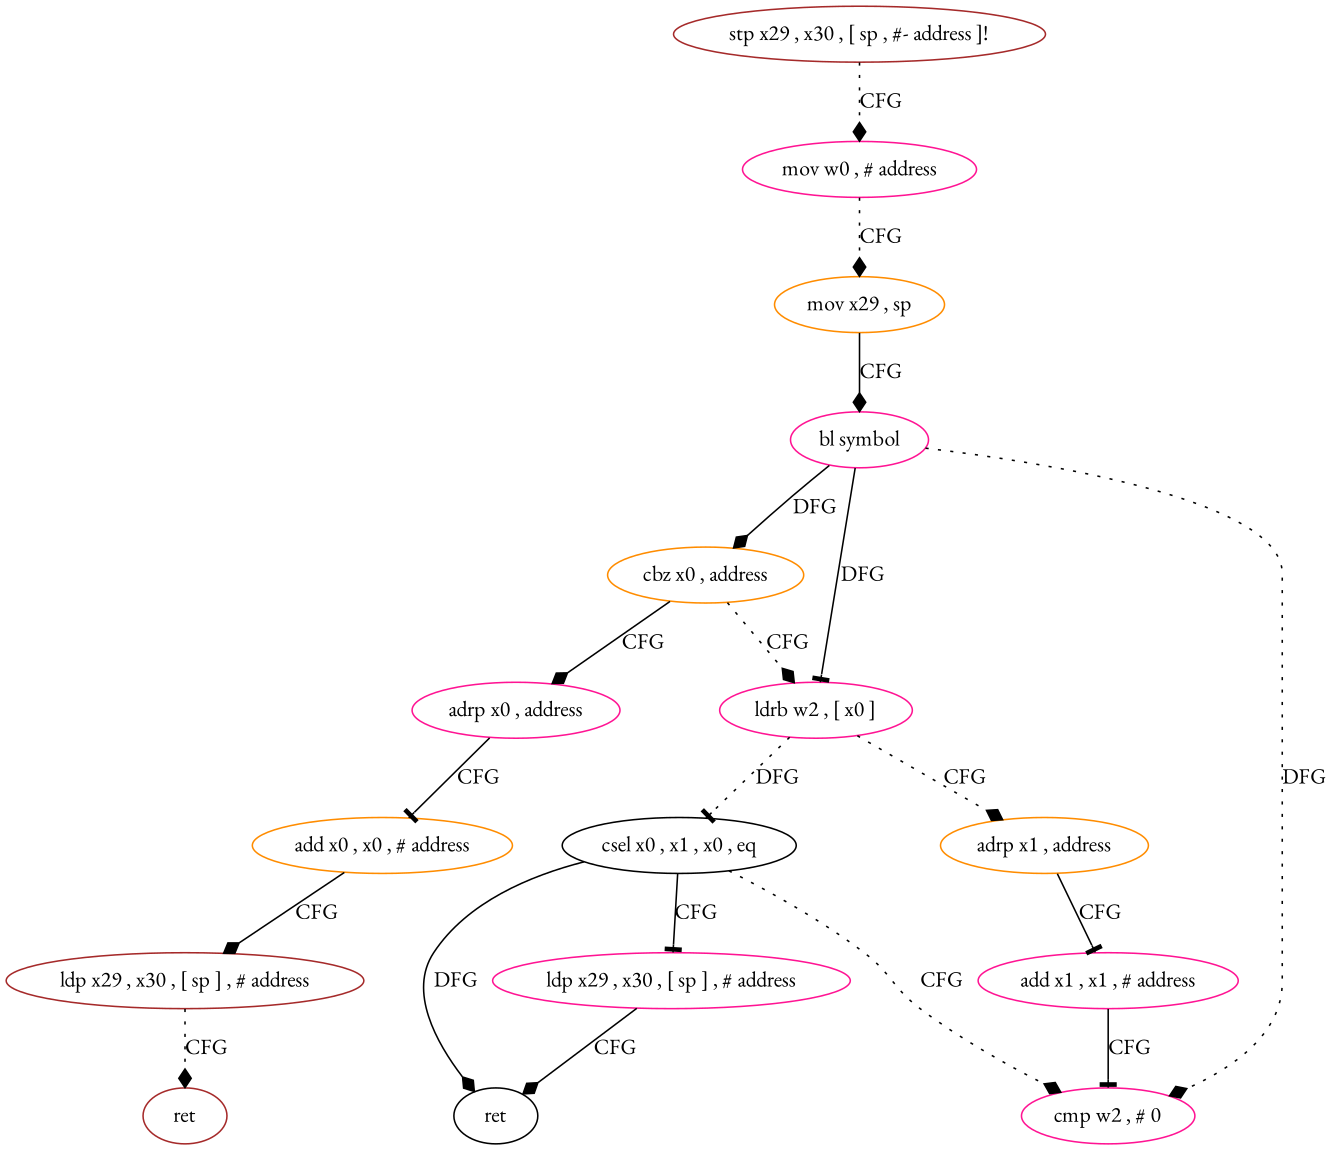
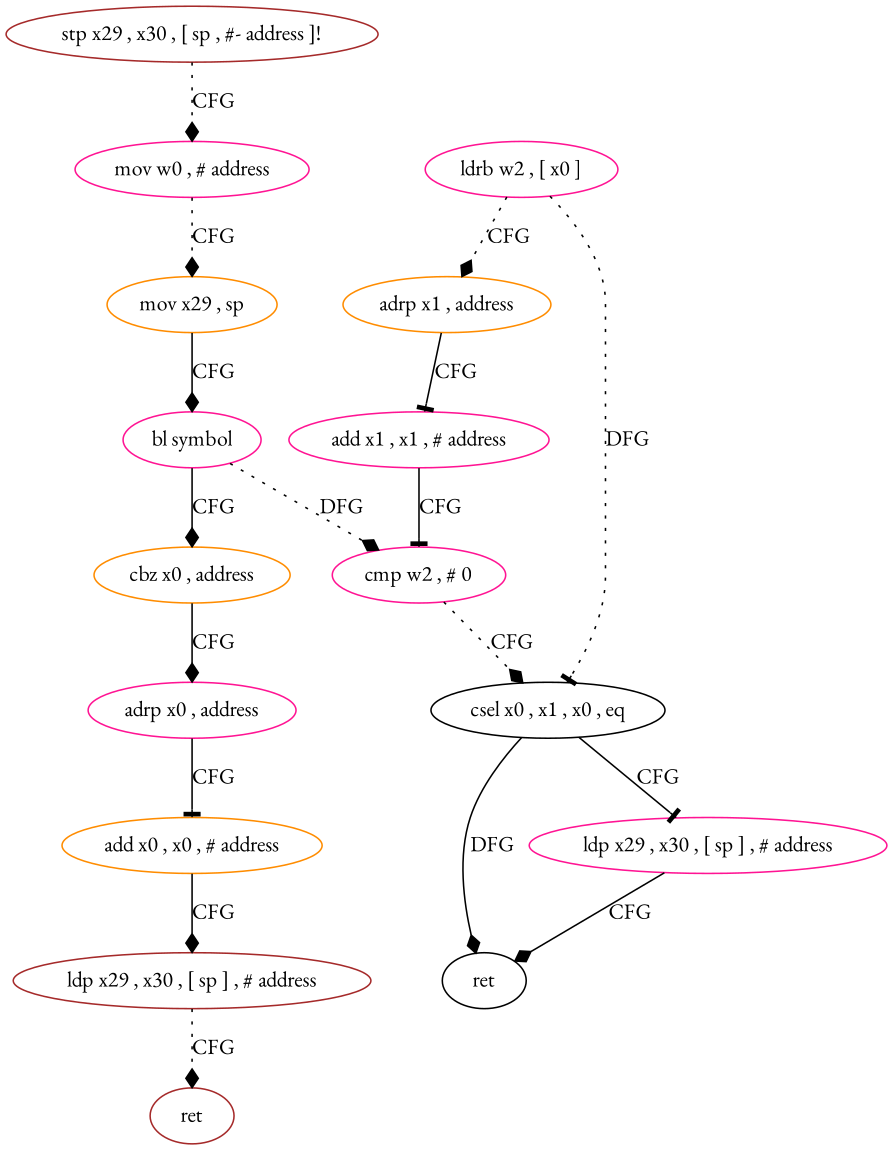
  digraph {
    fontname="EB Garamond"
    node [color=deeppink fontname="EB Garamond"]
    edge [arrowhead=diamond fontname="EB Garamond" style=solid]
    n1 [color=brown label="stp x29 , x30 , [ sp , #- address ]!"]
    n2 [label="mov w0 , # address"]
    n3 [color=darkorange label="mov x29 , sp"]
    n4 [label="bl symbol"]
    n5 [color=darkorange label="cbz x0 , address"]
    n6 [label="ldrb w2 , [ x0 ]"]
    n7 [label="cmp w2 , # 0"]
    n8 [label="adrp x0 , address"]
    n9 [color=black label="csel x0 , x1 , x0 , eq"]
    n10 [color=darkorange label="adrp x1 , address"]
    n11 [label="ldp x29 , x30 , [ sp ] , # address"]
    n12 [color=black label=ret]
    n13 [color=darkorange label="add x0 , x0 , # address"]
    n14 [color=brown label="ldp x29 , x30 , [ sp ] , # address"]
    n15 [label="add x1 , x1 , # address"]
    n16 [color=brown label=ret]
    n1 -> n2 [label=CFG style=dotted]
    n2 -> n3 [label=CFG style=dotted]
    n3 -> n4 [label=CFG]
-   n4 -> n5 [label=DFG]
-   n4 -> n6 [arrowhead=tee label=DFG]
+   n4 -> n5 [label=CFG]
    n4 -> n7 [label=DFG style=dotted]
-   n5 -> n6 [label=CFG style=dotted]
    n5 -> n8 [label=CFG]
    n6 -> n9 [arrowhead=tee label=DFG style=dotted]
    n6 -> n10 [label=CFG style=dotted]
-   n9 -> n7 [label=CFG style=dotted]
+   n7 -> n9 [label=CFG style=dotted]
    n8 -> n13 [arrowhead=tee label=CFG]
    n9 -> n11 [arrowhead=tee label=CFG]
    n9 -> n12 [label=DFG]
    n10 -> n15 [arrowhead=tee label=CFG]
    n11 -> n12 [label=CFG]
    n13 -> n14 [label=CFG]
    n14 -> n16 [label=CFG style=dotted]
    n15 -> n7 [arrowhead=tee label=CFG]
  }
